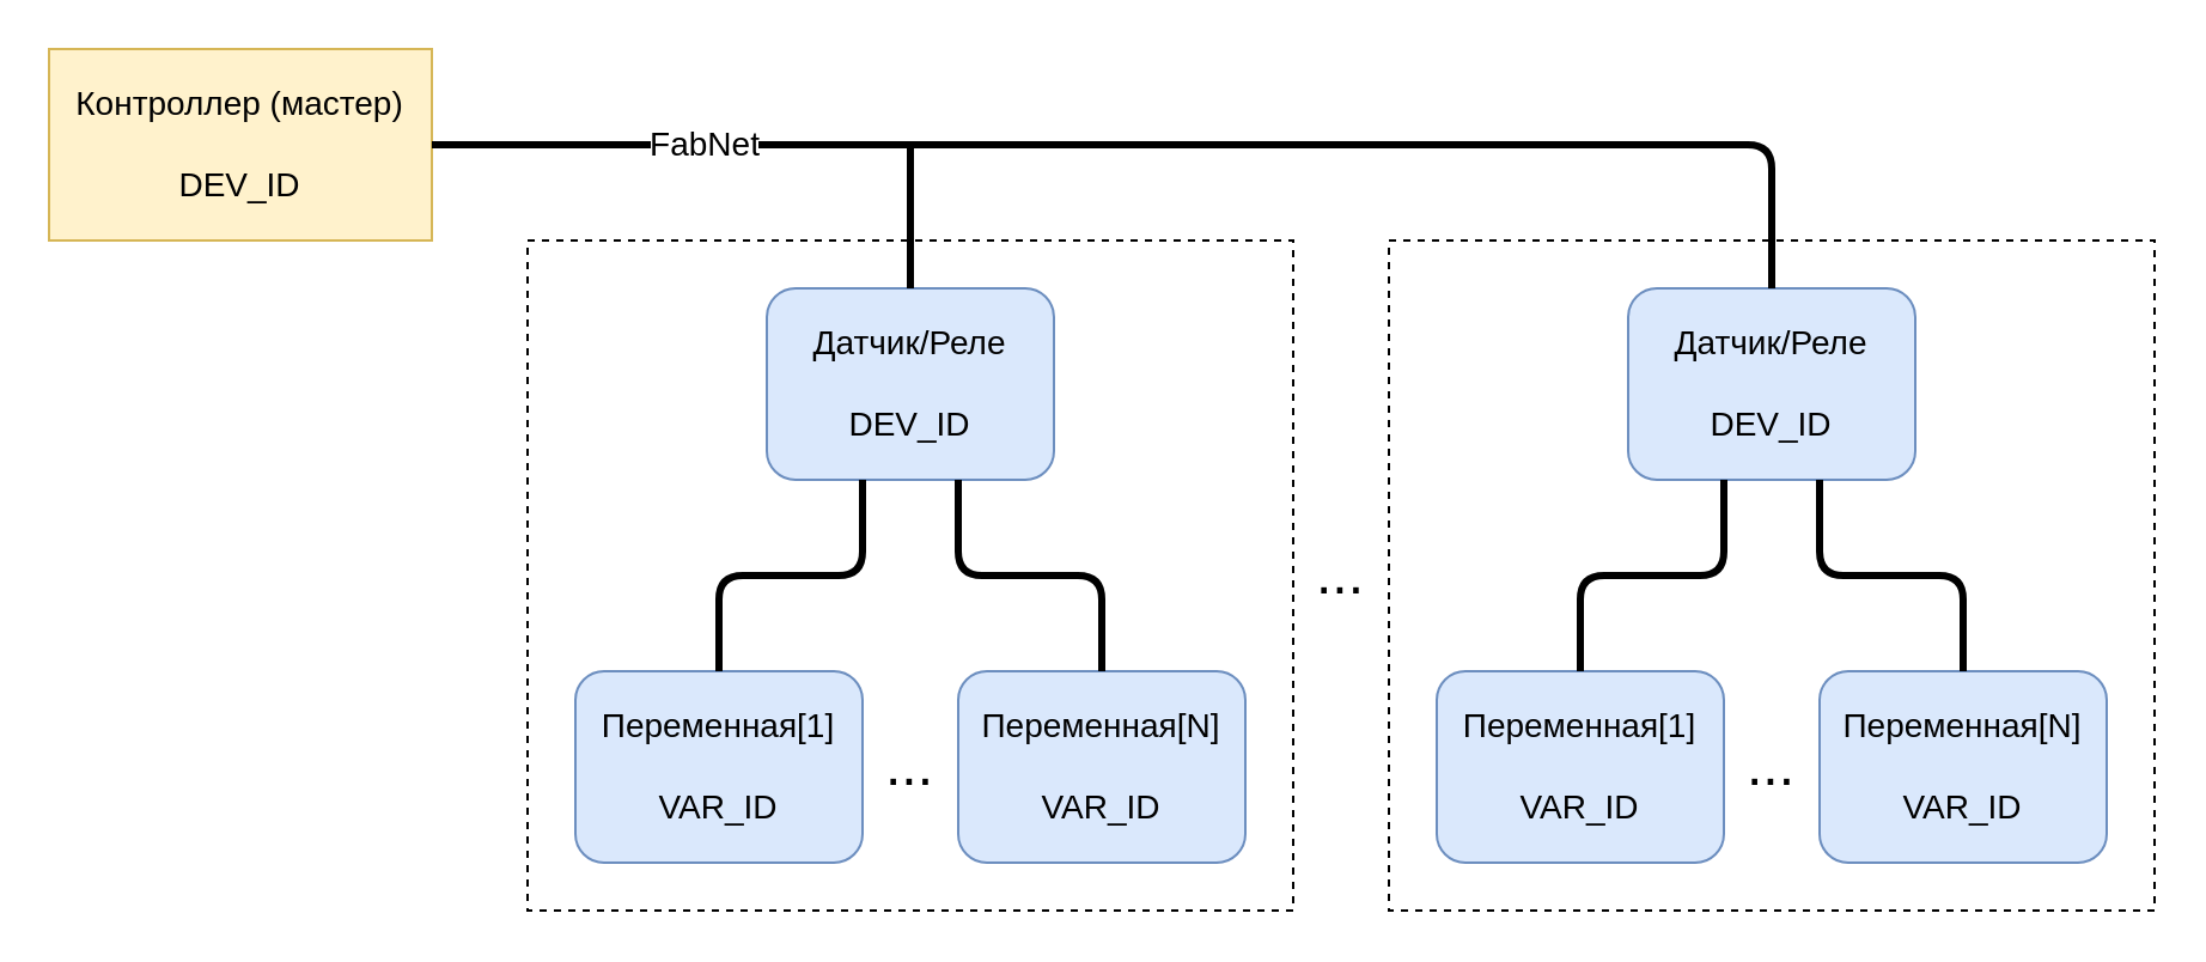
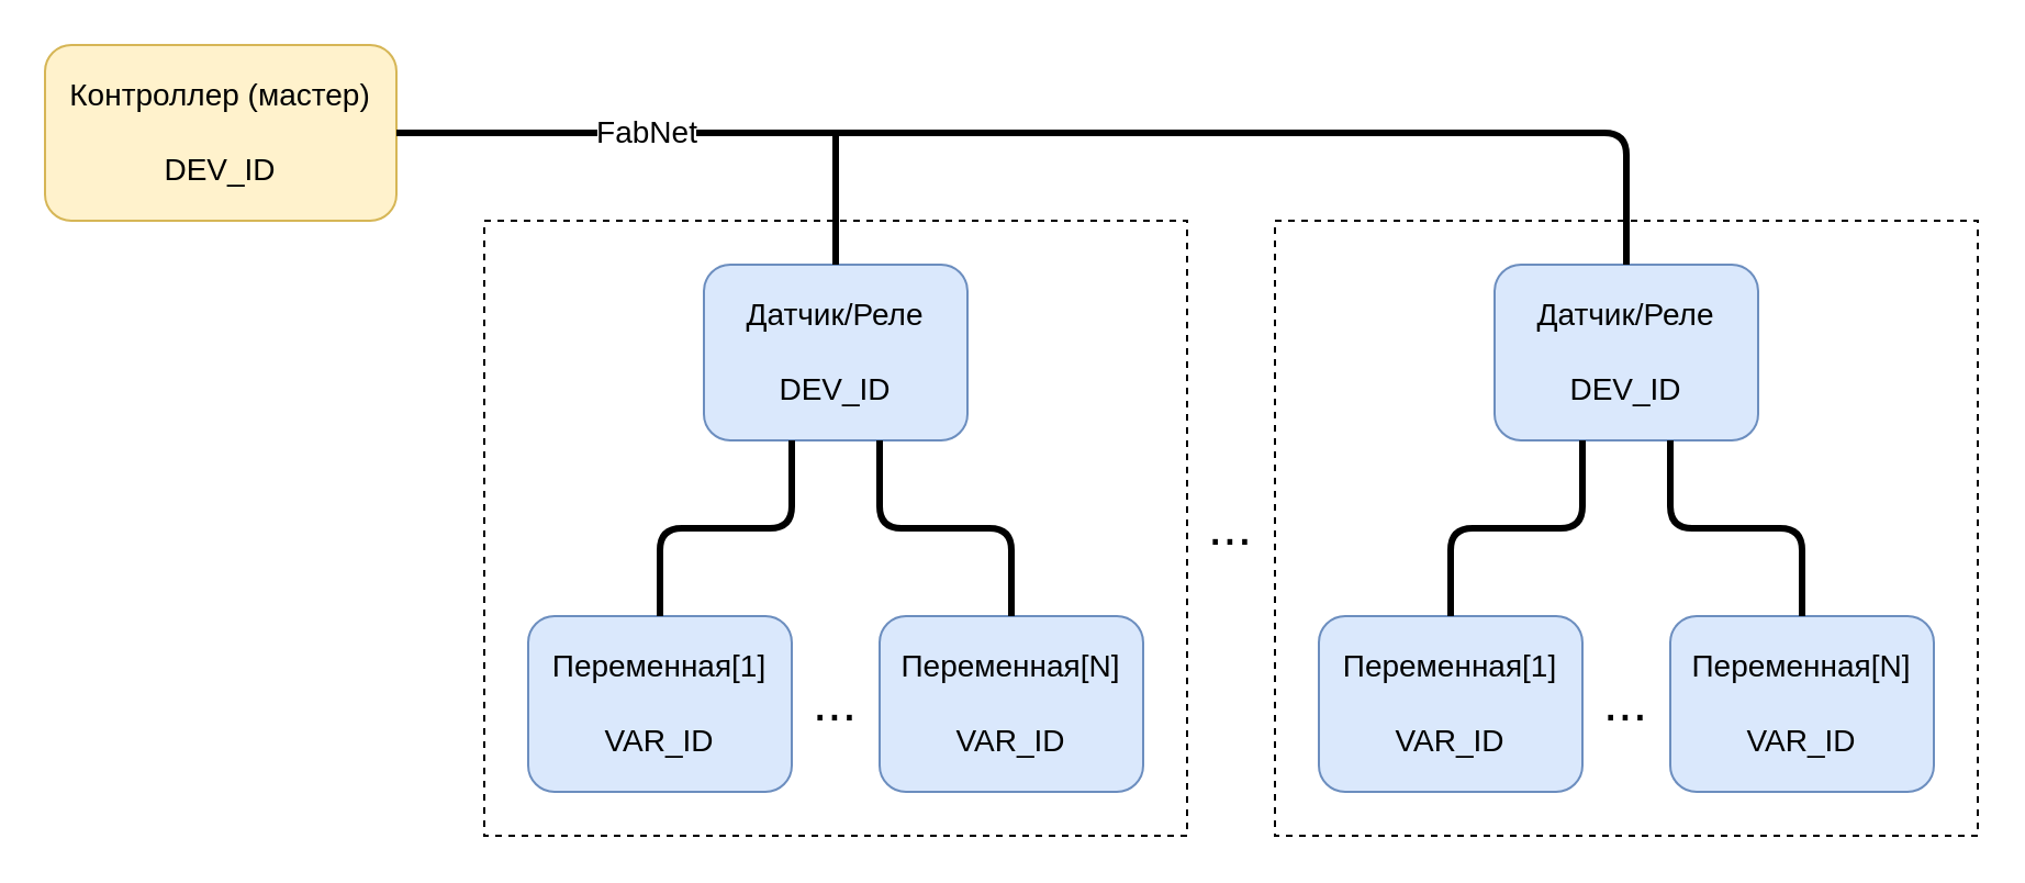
  <mxCell id="0" />
  <mxCell id="1" parent="0" />
  <mxCell id="2" value="" style="rounded=0;whiteSpace=wrap;html=1;dashed=1;" vertex="1" parent="1"><mxGeometry x="580" y="100" width="320" height="280" as="geometry" /></mxCell>
  <mxCell id="3" value="" style="rounded=0;whiteSpace=wrap;html=1;dashed=1;" vertex="1" parent="1"><mxGeometry x="220" y="100" width="320" height="280" as="geometry" /></mxCell>
- <mxCell id="4" value="Контроллер (мастер)&lt;div style=&quot;font-size: 14px;&quot;&gt;&lt;br style=&quot;font-size: 14px;&quot;&gt;&lt;/div&gt;&lt;div style=&quot;font-size: 14px;&quot;&gt;DEV_ID&lt;/div&gt;" style="whiteSpace=wrap;html=1;fillColor=#fff2cc;strokeColor=#d6b656;fontSize=14;rounded=0;" vertex="1" parent="1"><mxGeometry x="20" y="20" width="160" height="80" as="geometry" /></mxCell>
+ <mxCell id="4" value="Контроллер (мастер)&lt;div style=&quot;font-size: 14px;&quot;&gt;&lt;br style=&quot;font-size: 14px;&quot;&gt;&lt;/div&gt;&lt;div style=&quot;font-size: 14px;&quot;&gt;DEV_ID&lt;/div&gt;" style="rounded=1;whiteSpace=wrap;html=1;fillColor=#fff2cc;strokeColor=#d6b656;fontSize=14;" vertex="1" parent="1"><mxGeometry x="20" y="20" width="160" height="80" as="geometry" /></mxCell>
  <mxCell id="5" value="Датчик/Реле&lt;div style=&quot;font-size: 14px;&quot;&gt;&lt;br style=&quot;font-size: 14px;&quot;&gt;&lt;div style=&quot;font-size: 14px;&quot;&gt;DEV_ID&lt;/div&gt;&lt;/div&gt;" style="rounded=1;whiteSpace=wrap;html=1;fillColor=#dae8fc;strokeColor=#6c8ebf;fontSize=14;" vertex="1" parent="1"><mxGeometry x="320" y="120" width="120" height="80" as="geometry" /></mxCell>
  <mxCell id="6" value="Переменная[1]&lt;div style=&quot;font-size: 14px;&quot;&gt;&lt;br style=&quot;font-size: 14px;&quot;&gt;&lt;div style=&quot;font-size: 14px;&quot;&gt;VAR_ID&lt;/div&gt;&lt;/div&gt;" style="rounded=1;whiteSpace=wrap;html=1;fillColor=#dae8fc;strokeColor=#6c8ebf;fontSize=14;" vertex="1" parent="1"><mxGeometry x="240" y="280" width="120" height="80" as="geometry" /></mxCell>
  <mxCell id="7" value="Переменная[N]&lt;div style=&quot;font-size: 14px;&quot;&gt;&lt;br style=&quot;font-size: 14px;&quot;&gt;&lt;/div&gt;&lt;div style=&quot;font-size: 14px;&quot;&gt;VAR_ID&lt;/div&gt;" style="rounded=1;whiteSpace=wrap;html=1;fillColor=#dae8fc;strokeColor=#6c8ebf;fontSize=14;" vertex="1" parent="1"><mxGeometry x="400" y="280" width="120" height="80" as="geometry" /></mxCell>
  <mxCell id="8" value="" style="endArrow=none;html=1;rounded=1;exitX=0.5;exitY=0;exitDx=0;exitDy=0;curved=0;strokeWidth=3;" edge="1" parent="1" source="6"><mxGeometry width="50" height="50" relative="1" as="geometry"><mxPoint x="310" y="250" as="sourcePoint" /><mxPoint x="360" y="200" as="targetPoint" /><Array as="points"><mxPoint x="300" y="240" /><mxPoint x="360" y="240" /></Array></mxGeometry></mxCell>
  <mxCell id="9" value="..." style="text;html=1;align=center;verticalAlign=middle;whiteSpace=wrap;rounded=0;fontSize=24;" vertex="1" parent="1"><mxGeometry x="360" y="280" width="40" height="80" as="geometry" /></mxCell>
  <mxCell id="10" value="" style="endArrow=none;html=1;rounded=1;exitX=0.5;exitY=0;exitDx=0;exitDy=0;curved=0;strokeWidth=3;" edge="1" parent="1" source="7"><mxGeometry width="50" height="50" relative="1" as="geometry"><mxPoint x="340" y="280" as="sourcePoint" /><mxPoint x="400" y="200" as="targetPoint" /><Array as="points"><mxPoint x="460" y="240" /><mxPoint x="400" y="240" /></Array></mxGeometry></mxCell>
  <mxCell id="11" value="Датчик/Реле&lt;div style=&quot;font-size: 14px;&quot;&gt;&lt;br style=&quot;font-size: 14px;&quot;&gt;&lt;div style=&quot;font-size: 14px;&quot;&gt;DEV_ID&lt;/div&gt;&lt;/div&gt;" style="rounded=1;whiteSpace=wrap;html=1;fillColor=#dae8fc;strokeColor=#6c8ebf;fontSize=14;" vertex="1" parent="1"><mxGeometry x="680" y="120" width="120" height="80" as="geometry" /></mxCell>
  <mxCell id="12" value="Переменная[1]&lt;div style=&quot;font-size: 14px;&quot;&gt;&lt;br style=&quot;font-size: 14px;&quot;&gt;&lt;div style=&quot;font-size: 14px;&quot;&gt;VAR_ID&lt;/div&gt;&lt;/div&gt;" style="rounded=1;whiteSpace=wrap;html=1;fillColor=#dae8fc;strokeColor=#6c8ebf;fontSize=14;" vertex="1" parent="1"><mxGeometry x="600" y="280" width="120" height="80" as="geometry" /></mxCell>
  <mxCell id="13" value="Переменная[N]&lt;div style=&quot;font-size: 14px;&quot;&gt;&lt;br style=&quot;font-size: 14px;&quot;&gt;&lt;/div&gt;&lt;div style=&quot;font-size: 14px;&quot;&gt;VAR_ID&lt;/div&gt;" style="rounded=1;whiteSpace=wrap;html=1;fillColor=#dae8fc;strokeColor=#6c8ebf;fontSize=14;" vertex="1" parent="1"><mxGeometry x="760" y="280" width="120" height="80" as="geometry" /></mxCell>
  <mxCell id="14" value="" style="endArrow=none;html=1;rounded=1;exitX=0.5;exitY=0;exitDx=0;exitDy=0;curved=0;strokeWidth=3;" edge="1" parent="1" source="12"><mxGeometry width="50" height="50" relative="1" as="geometry"><mxPoint x="670" y="250" as="sourcePoint" /><mxPoint x="720" y="200" as="targetPoint" /><Array as="points"><mxPoint x="660" y="240" /><mxPoint x="720" y="240" /></Array></mxGeometry></mxCell>
  <mxCell id="15" value="..." style="text;html=1;align=center;verticalAlign=middle;whiteSpace=wrap;rounded=0;fontSize=24;" vertex="1" parent="1"><mxGeometry x="720" y="280" width="40" height="80" as="geometry" /></mxCell>
  <mxCell id="16" value="" style="endArrow=none;html=1;rounded=1;exitX=0.5;exitY=0;exitDx=0;exitDy=0;curved=0;strokeWidth=3;" edge="1" parent="1" source="13"><mxGeometry width="50" height="50" relative="1" as="geometry"><mxPoint x="700" y="280" as="sourcePoint" /><mxPoint x="760" y="200" as="targetPoint" /><Array as="points"><mxPoint x="820" y="240" /><mxPoint x="760" y="240" /></Array></mxGeometry></mxCell>
  <mxCell id="17" value="..." style="text;html=1;align=center;verticalAlign=middle;whiteSpace=wrap;rounded=0;fontSize=24;" vertex="1" parent="1"><mxGeometry x="540" y="100" width="40" height="280" as="geometry" /></mxCell>
  <mxCell id="18" value="FabNet" style="endArrow=none;html=1;rounded=1;entryX=0.5;entryY=0;entryDx=0;entryDy=0;curved=0;strokeWidth=3;exitX=1;exitY=0.5;exitDx=0;exitDy=0;fontSize=14;" edge="1" parent="1" source="4" target="11"><mxGeometry x="-0.633" width="50" height="50" relative="1" as="geometry"><mxPoint x="200" y="80" as="sourcePoint" /><mxPoint x="250" y="30" as="targetPoint" /><Array as="points"><mxPoint x="740" y="60" /></Array><mxPoint as="offset" /></mxGeometry></mxCell>
  <mxCell id="19" value="" style="endArrow=none;html=1;rounded=0;exitX=0.5;exitY=0;exitDx=0;exitDy=0;strokeWidth=3;" edge="1" parent="1" source="5"><mxGeometry width="50" height="50" relative="1" as="geometry"><mxPoint x="330" y="130" as="sourcePoint" /><mxPoint x="380" y="60" as="targetPoint" /></mxGeometry></mxCell>
